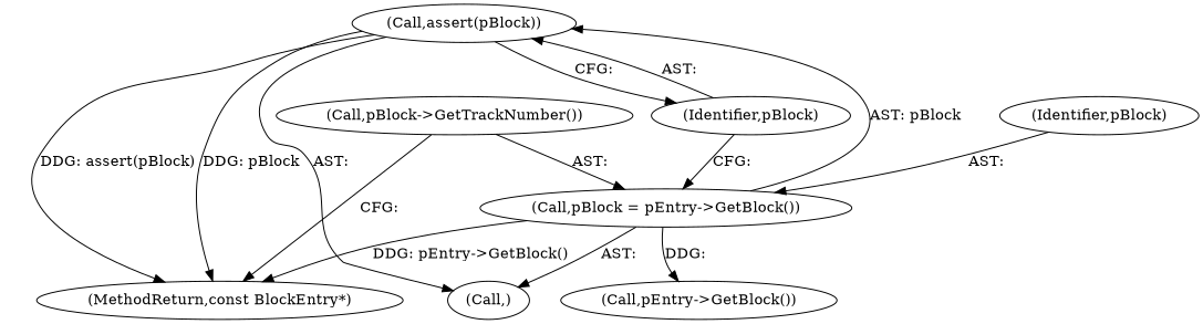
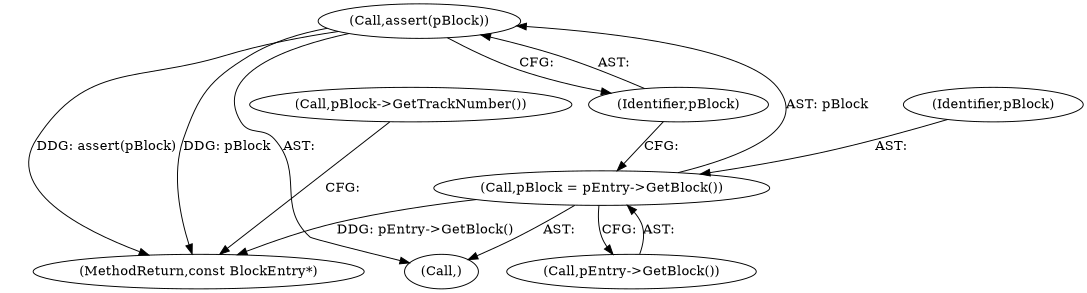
  digraph {
    n1 [label="(Call,assert(pBlock))"]
    n2 [label="(MethodReturn,const BlockEntry*)"]
    n3 [label="(Identifier,pBlock)"]
    n4 [label="(Call,)"]
    n5 [label="(Call,pBlock = pEntry->GetBlock())"]
    n6 [label="(Call,pEntry->GetBlock())"]
    n7 [label="(Identifier,pBlock)"]
    n8 [label="(Call,pBlock->GetTrackNumber())"]
    n1 -> n2 [label="DDG: pBlock"]
    n1 -> n2 [label="DDG: assert(pBlock)"]
    n1 -> n3 [label="CFG: "]
    n1 -> n4 [label="AST: "]
    n3 -> n1 [label="AST: "]
    n3 -> n5 [label="CFG: "]
    n5 -> n1 [label="AST: pBlock"]
    n5 -> n2 [label="DDG: pEntry->GetBlock()"]
    n5 -> n4 [label="AST: "]
-   n5 -> n6 [label="DDG: "]
-   n8 -> n5 [label="AST: "]
+   n5 -> n6 [label="CFG: "]
+   n6 -> n5 [label="AST: "]
    n7 -> n5 [label="AST: "]
    n8 -> n2 [label="CFG: "]
  }
